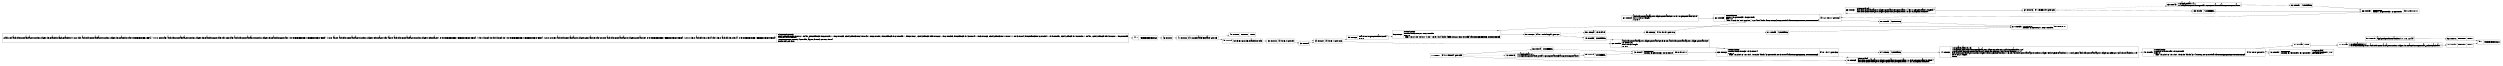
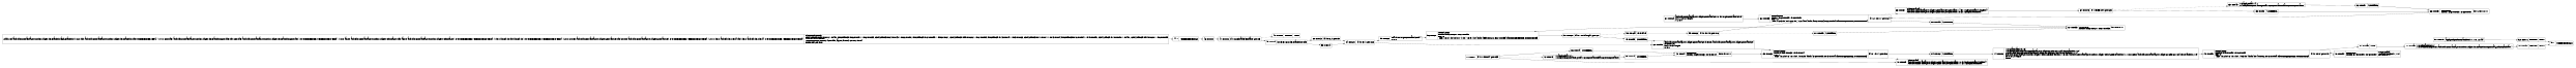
  digraph {
    rankdir=LR
    node [shape=record]
    n1 [label="{44\:\ ?|MTH_ENTER_BLOCK\l}"]
    n2 [label="{46\:\ 0x0000}"]
    n3 [label="{47\:\ 0x000c|if (r16.mDisabled == false) goto L5\l}"]
    n4 [label="{48\:\ 0x000e|RETURN\l|return\l}"]
    n5 [label="{49\:\ 0x000f|int r5 = r16.mViewTransitionMode\l}"]
    n6 [label="{50\:\ 0x0013|if (r5 != 2) goto L9\l}"]
    n7 [label="{45\:\ ?|MTH_EXIT_BLOCK\l}"]
    n8 [label="{53\:\ 0x001d}"]
    n9 [label="{54\:\ 0x0020|if (r5 != 1) goto L28\l}"]
    n10 [label="{51\:\ 0x0015|applyIndependentTransition(r17, r18, r21[0])\l}"]
    n11 [label="{52\:\ 0x001c|RETURN\l|return\l}"]
    n12 [label="{55\:\ 0x0022|int[] r5 = r18.getConstraintSetIds()\lr8 = 0\l}"]
    n13 [label="{68\:\ 0x0059|androidx.constraintlayout.widget.ConstraintSet r5 = new androidx.constraintlayout.widget.ConstraintSet()\lr5.clone(r20)\lint r7 = r21.length\lr8 = 0\l}"]
    n14 [label="{56\:\ 0x0027|LOOP_START\lLOOP:0: B:56:0x0027\-\>B:67:0x0055\lPHI: r8 \l  PHI: (r8v8 'i' int) = (r8v7 'i' int), (r8v9 'i' int) binds: [B:55:0x0022, B:67:0x0055] A[DONT_GENERATE, DONT_INLINE]\l}"]
    n15 [label="{69\:\ 0x0063|LOOP_START\lLOOP:2: B:69:0x0063\-\>B:73:0x007f\lPHI: r8 \l  PHI: (r8v2 int) = (r8v1 int), (r8v6 int) binds: [B:68:0x0059, B:73:0x007f] A[DONT_GENERATE, DONT_INLINE]\l|if (r8 \>= r7) goto L36\l}"]
    n16 [label="{57\:\ 0x0028|if (r8 \>= r5.length) goto L27\l}"]
    n17 [label="{58\:\ 0x002a|r9 = r5[r8]\l}"]
    n18 [label="{79\:\ 0x0059|SYNTHETIC\l}"]
    n19 [label="{59\:\ 0x002c|if (r9 != r19) goto L16\l}"]
    n20 [label="{81\:\ 0x0055|SYNTHETIC\l}"]
    n21 [label="{62\:\ 0x0035|LOOP_START\lLOOP:1: B:62:0x0035\-\>B:66:0x0051\lPHI: r12 \l  PHI: (r12v3 int) = (r12v2 int), (r12v4 int) binds: [B:61:0x002f, B:66:0x0051] A[DONT_GENERATE, DONT_INLINE]\l|if (r12 \>= r11) goto L24\l}"]
    n22 [label="{61\:\ 0x002f|androidx.constraintlayout.widget.ConstraintSet r10 = r18.getConstraintSet(r9)\lint r11 = r21.length\lr12 = 0\l}"]
    n23 [label="{67\:\ 0x0055|LOOP_END\lLOOP:0: B:56:0x0027\-\>B:67:0x0055\l|int r8 = r8 + 1\l}"]
    n24 [label="{63\:\ 0x0037|r13 = r21[r12]\landroidx.constraintlayout.widget.ConstraintSet$Constraint r14 = r10.getConstraint(r13.getId())\landroidx.constraintlayout.widget.ConstraintSet$Constraint r15 = r16.mConstraintDelta\l}"]
    n25 [label="{80\:\ 0x0055|SYNTHETIC\l}"]
    n26 [label="{64\:\ 0x0043|if (r15 == null) goto L23\l}"]
    n27 [label="{65\:\ 0x0045|r15.applyDelta(r14)\lr14.mCustomConstraints.putAll(r16.mConstraintDelta.mCustomConstraints)\l}"]
    n28 [label="{83\:\ 0x0051|SYNTHETIC\l}"]
    n29 [label="{82\:\ 0x0051|SYNTHETIC\l}"]
    n30 [label="{66\:\ 0x0051|LOOP_END\lLOOP:1: B:62:0x0035\-\>B:66:0x0051\l|int r12 = r12 + 1\l}"]
    n31 [label="{70\:\ 0x0065|r9 = r21[r8]\landroidx.constraintlayout.widget.ConstraintSet$Constraint r10 = r5.getConstraint(r9.getId())\landroidx.constraintlayout.widget.ConstraintSet$Constraint r11 = r16.mConstraintDelta\l}"]
    n32 [label="{84\:\ 0x0082|SYNTHETIC\l}"]
    n33 [label="{74\:\ 0x0082|r18.updateState(r19, r5)\lr18.updateState(androidx.constraintlayout.widget.C0169R.C0172id.view_transition, r20)\lr18.setState(androidx.constraintlayout.widget.C0169R.C0172id.view_transition, \-1, \-1)\landroidx.constraintlayout.motion.widget.MotionScene$Transition r7 = new androidx.constraintlayout.motion.widget.MotionScene.Transition(\-1, r18.mScene, androidx.constraintlayout.widget.C0169R.C0172id.view_transition, r19)\lint r8 = r21.length\lr9 = 0\l}"]
    n34 [label="{71\:\ 0x0071|if (r11 == null) goto L35\l}"]
    n35 [label="{72\:\ 0x0073|r11.applyDelta(r10)\lr10.mCustomConstraints.putAll(r16.mConstraintDelta.mCustomConstraints)\l}"]
    n36 [label="{86\:\ 0x007f|SYNTHETIC\l}"]
    n37 [label="{85\:\ 0x007f|SYNTHETIC\l}"]
    n38 [label="{73\:\ 0x007f|LOOP_END\lLOOP:2: B:69:0x0063\-\>B:73:0x007f\l|int r8 = r8 + 1\l}"]
    n39 [label="{75\:\ 0x009b|LOOP_START\lLOOP:3: B:75:0x009b\-\>B:76:0x009d\lPHI: r9 \l  PHI: (r9v2 int) = (r9v1 int), (r9v3 int) binds: [B:74:0x0082, B:76:0x009d] A[DONT_GENERATE, DONT_INLINE]\l|if (r9 \>= r8) goto L40\l}"]
    n40 [label="{76\:\ 0x009d|LOOP_END\lLOOP:3: B:75:0x009b\-\>B:76:0x009d\l|r10 = r21[r9]\lupdateTransition(r7, r10)\lint r9 = r9 + 1\l}"]
    n41 [label="{87\:\ 0x00a5|LOOP\l}"]
    n42 [label="{77\:\ 0x00a5|r18.setTransition(r7)\lr18.transitionToEnd(new androidx.constraintlayout.motion.widget.ViewTransition$$ExternalSyntheticLambda0())\l}"]
    n43 [label="{78\:\ 0x00b0|RETURN\l|return\l}"]
    n44 [label="{public void androidx.constraintlayout.motion.widget.ViewTransition.applyTransition((r16v0 'this' androidx.constraintlayout.motion.widget.ViewTransition A[IMMUTABLE_TYPE, THIS]), (r17v0 'controller' androidx.constraintlayout.motion.widget.ViewTransitionController A[D('controller' androidx.constraintlayout.motion.widget.ViewTransitionController), IMMUTABLE_TYPE, METHOD_ARGUMENT]), (r18v0 'layout' androidx.constraintlayout.motion.widget.MotionLayout A[D('layout' androidx.constraintlayout.motion.widget.MotionLayout), IMMUTABLE_TYPE, METHOD_ARGUMENT]), (r19v0 'fromId' int A[D('fromId' int), IMMUTABLE_TYPE, METHOD_ARGUMENT]), (r20v0 'current' androidx.constraintlayout.widget.ConstraintSet A[D('current' androidx.constraintlayout.widget.ConstraintSet), IMMUTABLE_TYPE, METHOD_ARGUMENT]), (r21v0 'views' android.view.View[] A[D('views' android.view.View[]), IMMUTABLE_TYPE, METHOD_ARGUMENT]))  | USE_LINES_HINTS\lCROSS_EDGE: B:52:0x001c \-\> B:45:?, BACK_EDGE: B:66:0x0051 \-\> B:62:0x0035, CROSS_EDGE: B:64:0x0043 \-\> B:66:0x0051, BACK_EDGE: B:67:0x0055 \-\> B:56:0x0027, CROSS_EDGE: B:59:0x002c \-\> B:67:0x0055, BACK_EDGE: B:73:0x007f \-\> B:69:0x0063, CROSS_EDGE: B:71:0x0071 \-\> B:73:0x007f, BACK_EDGE: B:76:0x009d \-\> B:75:0x009b, CROSS_EDGE: B:78:0x00b0 \-\> B:45:?, CROSS_EDGE: B:54:0x0020 \-\> B:68:0x0059\lINLINE_NOT_NEEDED\lMETHOD_PARAMETERS: [controller, layout, fromId, current, views]\lTYPE_VARS: EMPTY\l}"]
    n1 -> n2
    n2 -> n3
    n3 -> n4 [style=dashed]
    n3 -> n5
    n5 -> n6
-   n6 -> n8
+   n5 -> n8
    n6 -> n9 [style=dashed]
    n8 -> n9
    n9 -> n12 [style=dashed]
    n9 -> n13
    n10 -> n11
    n11 -> n7
    n12 -> n14
    n13 -> n15
    n14 -> n16
    n15 -> n31 [style=dashed]
    n15 -> n32
    n16 -> n17 [style=dashed]
    n16 -> n18
    n17 -> n19
    n18 -> n13
    n19 -> n20 [style=dashed]
    n19 -> n21
    n20 -> n23
    n21 -> n24 [style=dashed]
    n21 -> n25
    n22 -> n21
    n23 -> n14
    n24 -> n26
    n25 -> n23
    n26 -> n27 [style=dashed]
    n26 -> n28
    n27 -> n29
    n28 -> n30
    n29 -> n30
    n30 -> n21
    n32 -> n33
    n33 -> n39
    n34 -> n31
    n34 -> n35 [style=dashed]
    n34 -> n36
    n35 -> n37
    n36 -> n38
    n37 -> n38
    n38 -> n15
    n39 -> n40 [style=dashed]
    n39 -> n41
    n40 -> n39
    n41 -> n42
    n42 -> n43
    n43 -> n7
    n44 -> n1
  }
